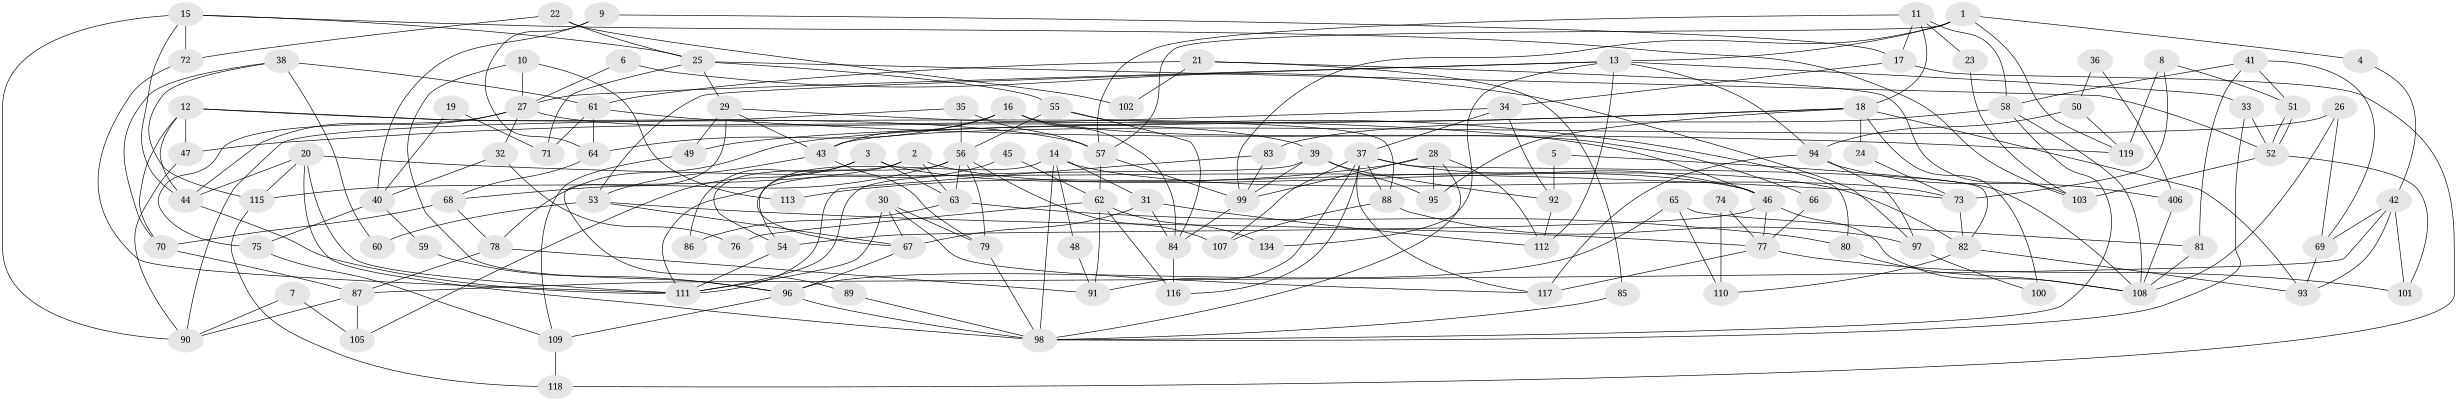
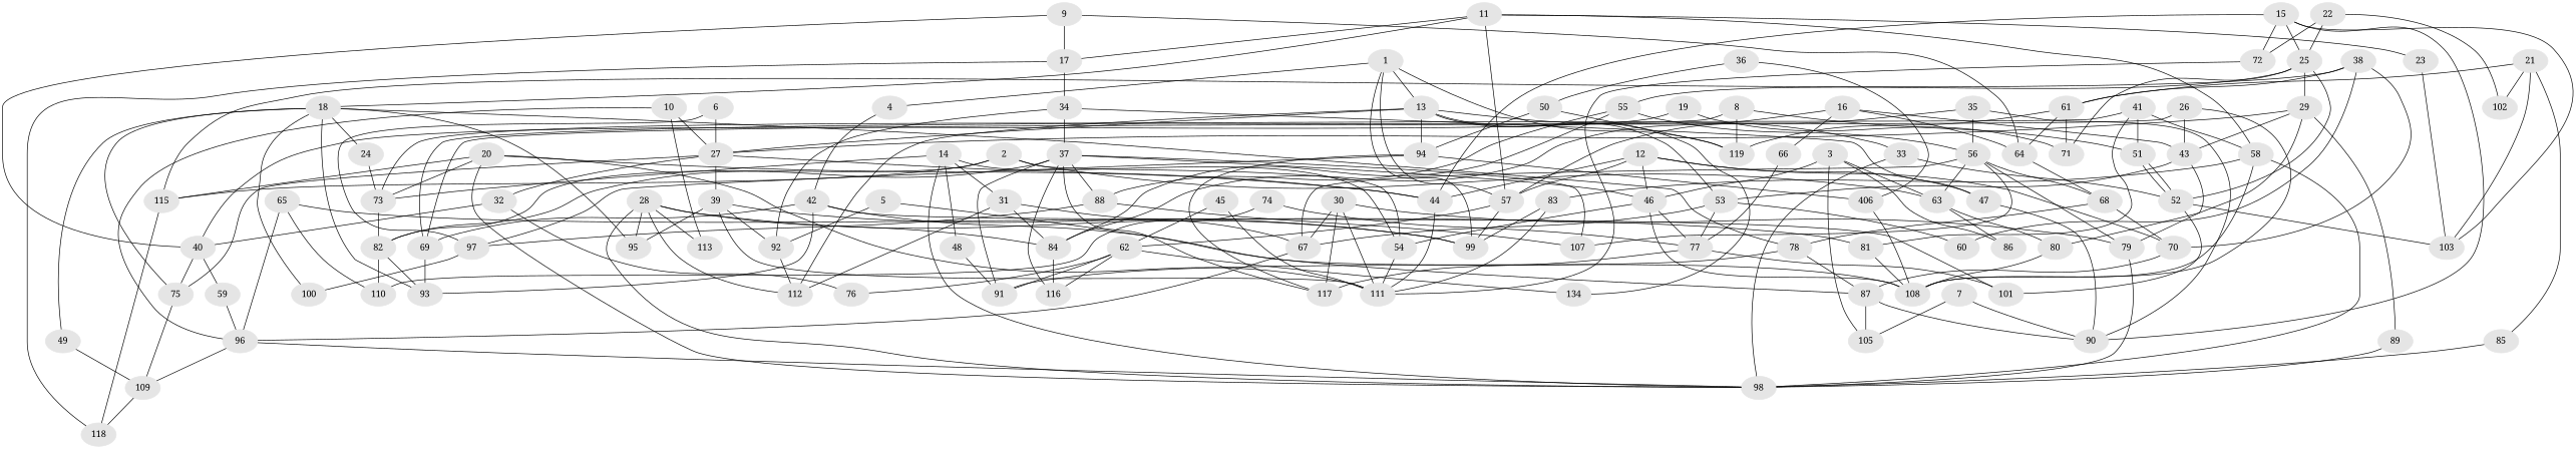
  graph {
    fontname="Noto Serif"
    node [color=gray90 fontname="Noto Serif" style=filled]
    edge [fontname="Noto Serif"]
    1
    4
    13
    57
    99
    n6 [label=119]
    42
    27
    33
    53
    94
    n12 [label=134]
    112
    62
    2
    54
    63
    82
    115
    111
    86
    80
    93
    110
    118
    3
    46
    105
    108
    77
    69
    87
    101
    5
    92
    6
    97
    44
    75
    32
    39
    100
    7
    90
    8
    51
    73
    52
    9
    17
    40
    64
    34
    59
    68
    10
    96
    113
    98
    109
    11
    18
    23
    58
    24
    49
    78
    95
    103
    83
    12
    47
    70
    67
    60
    117
    n77 [label=406]
    14
    31
    48
    84
    91
    15
    25
    72
    71
    29
    55
    16
    43
    66
    79
    116
    37
    19
    20
    21
    61
    85
    102
    22
    89
    56
    88
    26
    76
    28
    30
    107
    35
    36
    50
    38
    41
    81
    45
    65
    74
    1 -- 4
    1 -- 13
    1 -- 57
    1 -- 99
    1 -- n6
    4 -- 42
    13 -- 27
    13 -- 33
    13 -- 53
    13 -- 94
    13 -- n12
    13 -- 112
    57 -- 99
    57 -- 62
    42 -- 93
    42 -- 69
    42 -- 87
    42 -- 101
    27 -- 44
    27 -- 75
    27 -- 32
    27 -- 39
    33 -- 52
    33 -- 98
    53 -- 77
    53 -- 67
    53 -- 60
    94 -- 97
    94 -- 117
    94 -- n77
    62 -- n12
    62 -- 91
    62 -- 116
    62 -- 76
    2 -- 54
    2 -- 63
    2 -- 82
    2 -- 115
    54 -- 111
    63 -- 86
    63 -- 80
    82 -- 93
    82 -- 110
    115 -- 118
    80 -- 108
    3 -- 63
    3 -- 86
    3 -- 46
    3 -- 105
    46 -- 54
    46 -- 108
    46 -- 77
    77 -- 101
    77 -- 117
    69 -- 93
    87 -- 105
    87 -- 90
    5 -- 108
    5 -- 92
    92 -- 112
    6 -- 27
    6 -- 97
    97 -- 100
    44 -- 111
    75 -- 109
    32 -- 40
    32 -- 76
    39 -- 99
    39 -- 111
    39 -- 92
    39 -- 95
    7 -- 105
    7 -- 90
    8 -- n6
    8 -- 51
    8 -- 73
    51 -- 52
    51 -- 52
    73 -- 82
    52 -- 101
    52 -- 103
    9 -- 17
    9 -- 40
    9 -- 64
    17 -- 118
    17 -- 34
    40 -- 75
    40 -- 59
    64 -- 68
    34 -- 92
    34 -- 47
    34 -- 37
    59 -- 96
    68 -- 78
    68 -- 70
    10 -- 27
    10 -- 96
    10 -- 113
    96 -- 98
    96 -- 109
    109 -- 118
    11 -- 57
    11 -- 17
    11 -- 18
    11 -- 23
    11 -- 58
    18 -- 93
+   18 -- 75
    18 -- 100
    18 -- 24
    18 -- 49
    18 -- 78
    18 -- 95
    23 -- 103
    58 -- 108
    58 -- 98
    58 -- 83
    24 -- 73
    49 -- 109
    78 -- 87
    78 -- 91
    83 -- 99
    83 -- 111
    12 -- 57
    12 -- 46
    12 -- 44
    12 -- 47
    12 -- 70
    47 -- 90
    70 -- 87
    67 -- 96
    n77 -- 108
    14 -- 54
    14 -- 73
    14 -- 98
    14 -- 31
    14 -- 48
    31 -- 112
    31 -- 67
    31 -- 84
    48 -- 91
    84 -- 116
    15 -- 44
    15 -- 90
    15 -- 103
    15 -- 25
    15 -- 72
    25 -- 52
    25 -- 71
    25 -- 29
    25 -- 55
    72 -- 111
    29 -- 80
-   29 -- 49
+   29 -- 27
    29 -- 43
    29 -- 89
    55 -- 84
    55 -- 56
    55 -- 88
    16 -- 64
    16 -- 84
    16 -- 43
    16 -- 66
    43 -- 53
    43 -- 79
    66 -- 77
    79 -- 98
    37 -- 82
    37 -- 46
    37 -- 117
    37 -- 91
    37 -- 116
    37 -- 88
    37 -- 107
    19 -- 40
    19 -- 71
    20 -- 115
    20 -- 111
    20 -- 44
    20 -- 73
    20 -- 98
    21 -- 103
    21 -- 61
    21 -- 85
    21 -- 102
    61 -- n6
    61 -- 64
    61 -- 71
    85 -- 98
    22 -- 25
    22 -- 72
    22 -- 102
    89 -- 98
    56 -- 63
    56 -- 68
    56 -- 67
    56 -- 79
    56 -- 107
    88 -- 97
    88 -- 107
    26 -- 108
    26 -- 69
    26 -- 43
    28 -- 99
    28 -- 112
    28 -- 113
    28 -- 98
    28 -- 95
-   99 -- 84
+   28 -- 84
    30 -- 111
    30 -- 67
    30 -- 117
    30 -- 79
    35 -- 57
    35 -- 90
    35 -- 56
    36 -- n77
    36 -- 50
    50 -- n6
    50 -- 94
    38 -- 115
    38 -- 70
    38 -- 60
    38 -- 61
    41 -- 69
    41 -- 51
    41 -- 58
    41 -- 81
    81 -- 108
    45 -- 62
    45 -- 111
    65 -- 110
    65 -- 96
    65 -- 81
    74 -- 110
    74 -- 77
  }
